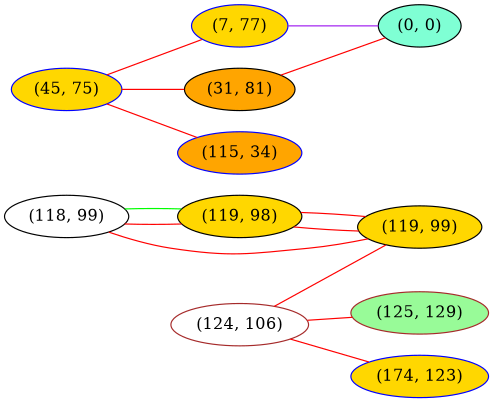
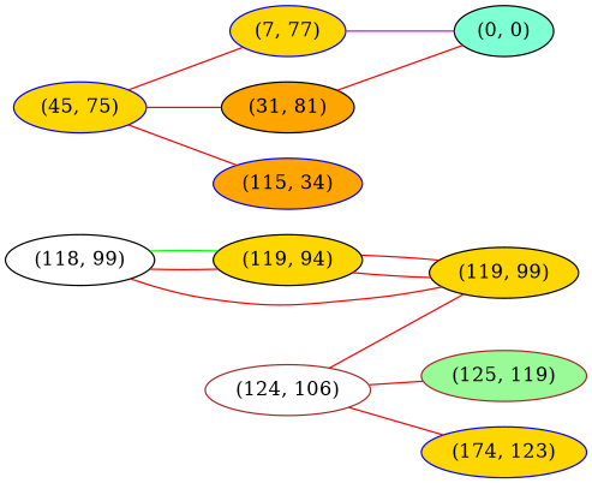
  graph {
    rankdir=LR
    node [color=black fillcolor=gold style=filled]
    edge [color=red weight=1]
    "(118, 99)" [fillcolor=white]
-   "(119, 98)"
+   "(119, 98)" [label="(119, 94)"]
    "(119, 99)"
    n4 [color=blue label="(45, 75)"]
    "(7, 77)" [color=blue]
    "(31, 81)" [fillcolor=orange]
    "(115, 34)" [color=blue fillcolor=orange]
    "(0, 0)" [fillcolor=aquamarine]
    "(124, 106)" [color=brown fillcolor=white]
-   "(125, 119)" [color=brown fillcolor=palegreen label="(125, 129)"]
+   "(125, 119)" [color=brown fillcolor=palegreen]
    n11 [color=blue label="(174, 123)"]
    "(118, 99)" -- "(119, 98)"
    "(118, 99)" -- "(119, 98)" [color=green weight=2]
    "(118, 99)" -- "(119, 99)"
    "(119, 98)" -- "(119, 99)"
    "(119, 98)" -- "(119, 99)"
    n4 -- "(7, 77)"
    n4 -- "(31, 81)"
    n4 -- "(115, 34)"
    "(7, 77)" -- "(0, 0)" [color=purple weight=4]
    "(31, 81)" -- "(0, 0)"
    "(124, 106)" -- "(119, 99)"
    "(124, 106)" -- "(125, 119)"
    "(124, 106)" -- n11
  }
